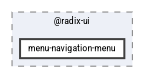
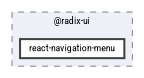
  digraph {
    compound=true
    fontname="Roboto Condensed"
-   n1 [color=grey25 fillcolor=white fontname="Roboto Condensed" fontsize=10 height=0.2 label="menu-navigation-menu" shape=box style="filled,bold" width=0.4]
+   n1 [color=grey25 fillcolor=white fontname="Roboto Condensed" fontsize=10 height=0.2 label="react-navigation-menu" shape=box style="filled,bold" width=0.4]
    subgraph cluster_1 {
      bgcolor="#edf0f7"
      fontsize=10
      label="@radix-ui"
      pencolor=grey50
      style="filled,dashed"
      n1
    }
  }
